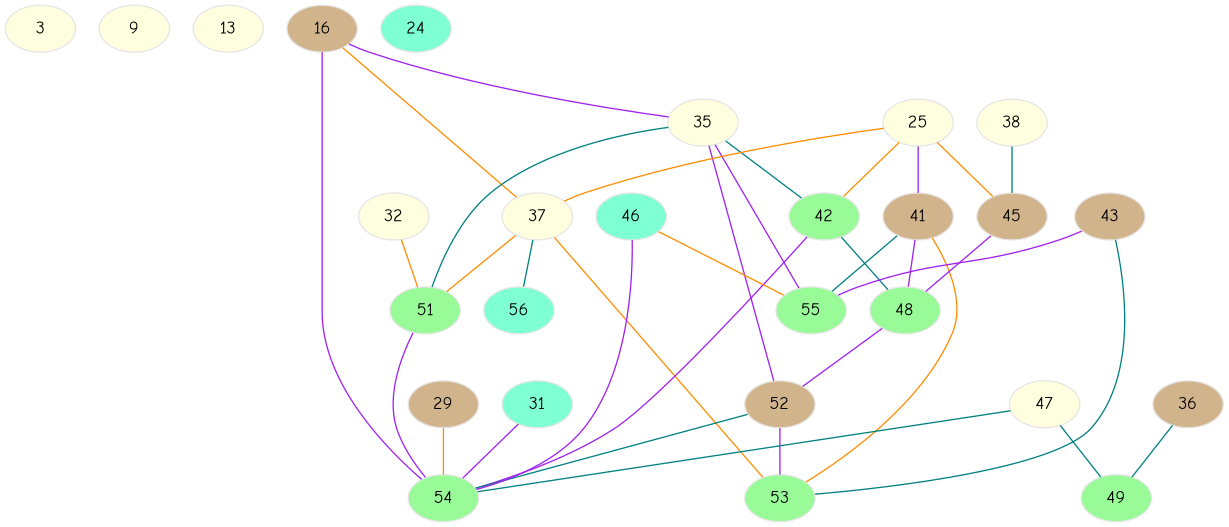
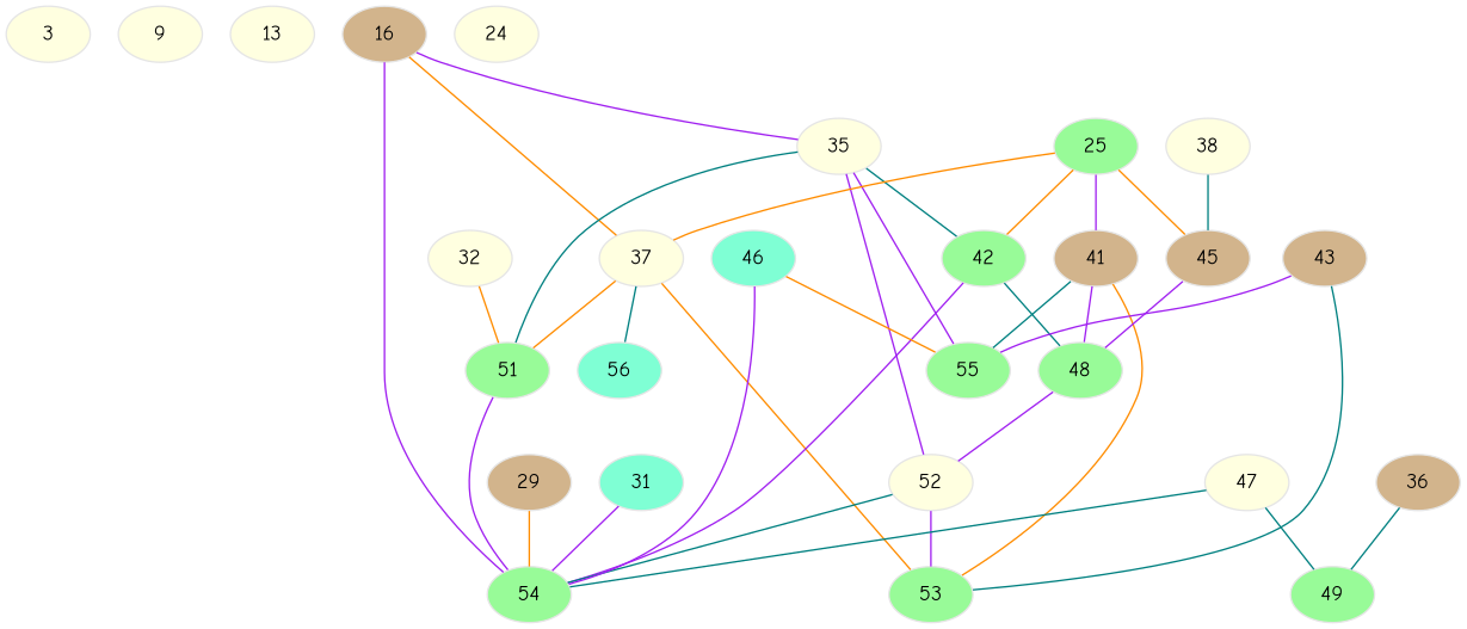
  graph {
    fontname="Comic Neue"
    node [color=gray90 fillcolor=lightyellow fontname="Comic Neue" style=filled]
    edge [color=purple fontname="Comic Neue"]
    3
    9
    13
    16 [fillcolor=tan super="+10+15"]
    35 [super="+5+2+28"]
    37
    54 [fillcolor=palegreen super="+11+18+23+44+50"]
    51 [fillcolor=palegreen super="+19"]
    42 [fillcolor=palegreen]
-   52 [fillcolor=tan super="+7+26+27"]
+   52 [super="+7+26+27"]
    55 [fillcolor=palegreen]
    56 [fillcolor=aquamarine super="+1+6"]
    53 [fillcolor=palegreen super="+33+39"]
-   24 [fillcolor=aquamarine]
-   25
+   24
+   25 [fillcolor=palegreen]
    41 [fillcolor=tan super="+34"]
    45 [fillcolor=tan super="+12+22"]
    48 [fillcolor=palegreen super="+4"]
    29 [fillcolor=tan]
    31 [fillcolor=aquamarine]
    32
    36 [fillcolor=tan]
    49 [fillcolor=palegreen]
    38
    43 [fillcolor=tan]
    46 [fillcolor=aquamarine]
    47
    16 -- 35
    16 -- 37 [color=darkorange]
    16 -- 54 [weight=3]
    35 -- 51 [color=teal]
    35 -- 42 [color=teal]
    35 -- 52
    35 -- 55
    37 -- 51 [color=darkorange weight=2]
    37 -- 56 [color=teal]
    37 -- 53 [color=darkorange]
    51 -- 54
    42 -- 54
    42 -- 48 [color=teal]
    52 -- 54 [color=teal weight=2]
    52 -- 53 [weight=3]
    25 -- 37 [color=darkorange]
    25 -- 42 [color=darkorange]
    25 -- 41 [weight=2]
    25 -- 45 [color=darkorange weight=2]
    41 -- 55 [color=teal]
    41 -- 53 [color=darkorange]
    41 -- 48
    45 -- 48 [weight=2]
    48 -- 52
    29 -- 54 [color=darkorange weight=3]
    31 -- 54
    32 -- 51 [color=darkorange]
    36 -- 49 [color=teal]
    38 -- 45 [color=teal]
    43 -- 55
    43 -- 53 [color=teal]
    46 -- 54
    46 -- 55 [color=darkorange]
    47 -- 54 [color=teal]
    47 -- 49 [color=teal]
  }
